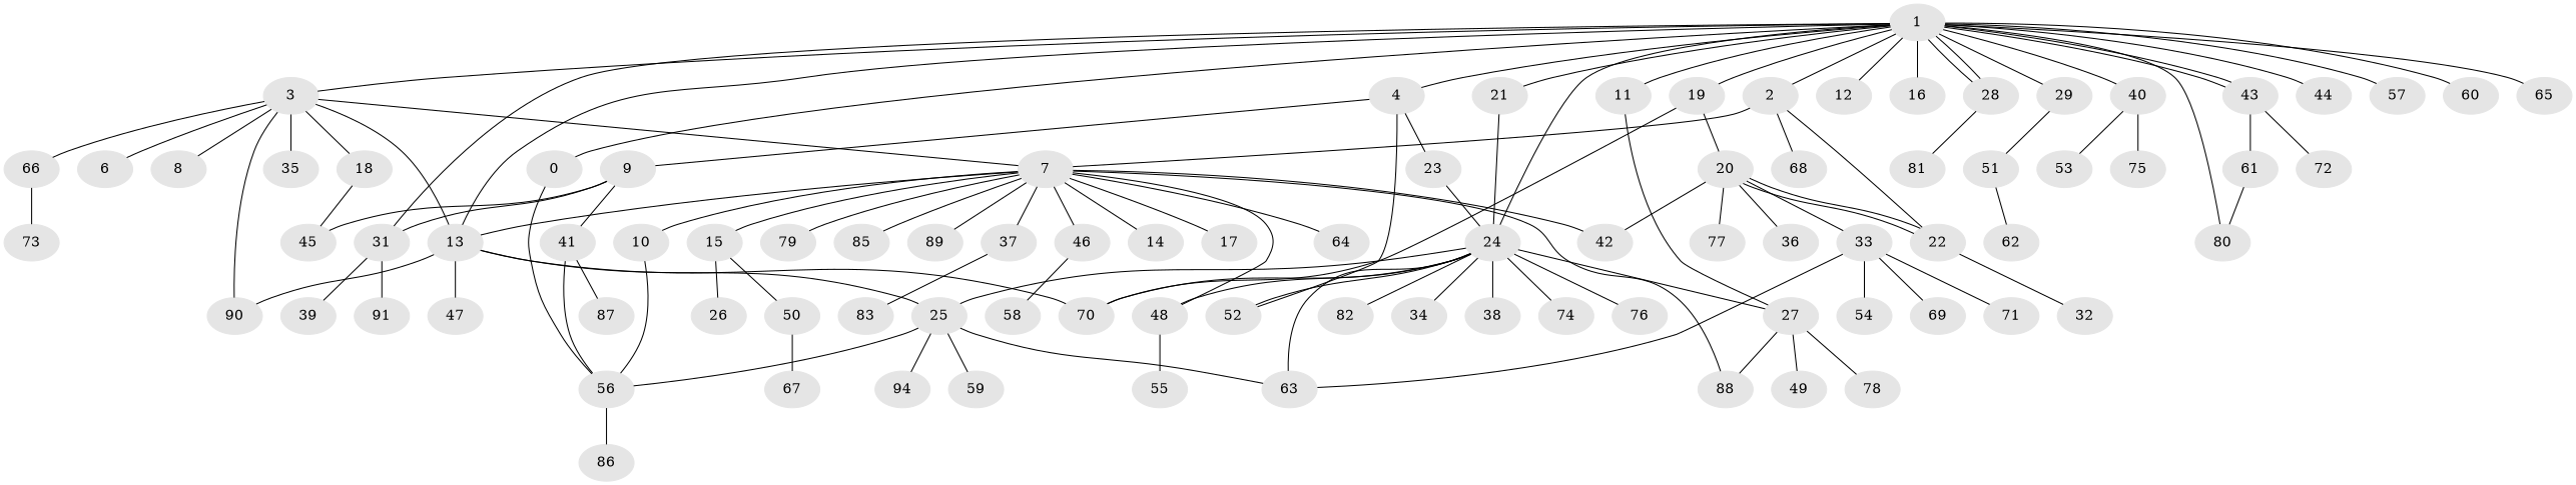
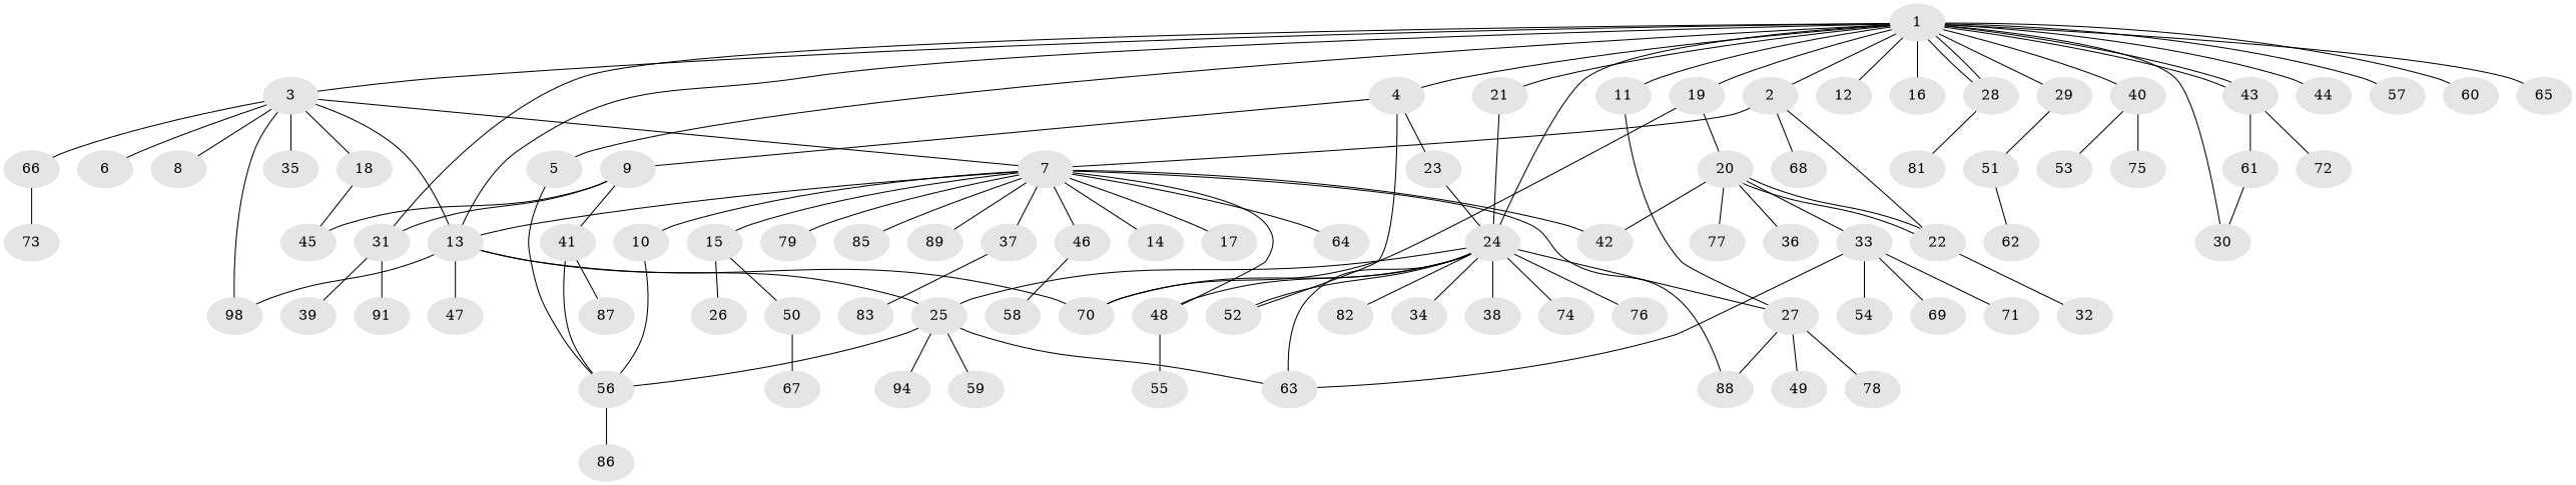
  graph {
    node [color=gray90 style=filled]
    1
    2
    3
    4
-   5 [label=0]
+   5
    11
    12
    13
    16
    19
    21
    24
    28
    29
    31
    40
    43
    44
    57
    60
    65
-   80
+   80 [label=30]
    7
    22
    68
    6
    8
    18
    35
    66
-   90
+   90 [label=98]
    9
    23
    52
    56
    27
    25
    47
    70
    20
    48
    34
    38
    63
    74
    76
    82
    81
    51
    39
    91
    53
    75
    61
    72
    10
    14
    15
    17
    37
    42
    46
    64
    79
    85
    88
    89
    32
    45
    73
    41
    86
    26
    50
    83
    58
    55
    87
    49
    78
    59
    n82 [label=94]
    67
    33
    36
    77
    54
    69
    71
    62
    1 -- 2
    1 -- 3
    1 -- 4
    1 -- 5
    1 -- 11
    1 -- 12
    1 -- 13
    1 -- 16
    1 -- 19
    1 -- 21
    1 -- 24
    1 -- 28
    1 -- 28
    1 -- 29
    1 -- 31
    1 -- 40
    1 -- 43
    1 -- 43
    1 -- 44
    1 -- 57
    1 -- 60
    1 -- 65
    1 -- 80
    2 -- 7
    2 -- 22
    2 -- 68
    3 -- 13
    3 -- 7
    3 -- 6
    3 -- 8
    3 -- 18
    3 -- 35
    3 -- 66
    3 -- 90
    4 -- 9
    4 -- 23
    4 -- 52
    5 -- 56
    11 -- 27
    13 -- 90
    13 -- 25
    13 -- 47
    13 -- 70
    19 -- 70
    19 -- 20
    21 -- 24
    24 -- 52
    24 -- 27
    24 -- 25
    24 -- 70
    24 -- 48
    24 -- 34
    24 -- 38
    24 -- 63
    24 -- 74
    24 -- 76
    24 -- 82
    28 -- 81
    29 -- 51
    31 -- 39
    31 -- 91
    40 -- 53
    40 -- 75
    43 -- 61
    43 -- 72
    7 -- 13
    7 -- 48
    7 -- 10
    7 -- 14
    7 -- 15
    7 -- 17
    7 -- 37
    7 -- 42
    7 -- 46
    7 -- 64
    7 -- 79
    7 -- 85
    7 -- 88
    7 -- 89
    22 -- 32
    18 -- 45
    66 -- 73
    9 -- 31
    9 -- 45
    9 -- 41
    23 -- 24
    56 -- 86
    27 -- 88
    27 -- 49
    27 -- 78
    25 -- 56
    25 -- 63
    25 -- 59
    25 -- n82
    20 -- 22
    20 -- 22
    20 -- 42
    20 -- 33
    20 -- 36
    20 -- 77
    48 -- 55
    51 -- 62
    61 -- 80
    10 -- 56
    15 -- 26
    15 -- 50
    37 -- 83
    46 -- 58
    41 -- 56
    41 -- 87
    50 -- 67
    33 -- 63
    33 -- 54
    33 -- 69
    33 -- 71
  }
